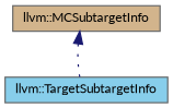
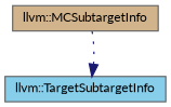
  digraph {
    fontname=Lato
    node [color=gray40 fontname=Lato fontsize=10 shape=record style=filled]
    n1 [fillcolor=tan fontcolor=black height=0.2 label="llvm::MCSubtargetInfo" width=0.4]
    n2 [height=0.2 label="llvm::TargetSubtargetInfo" width=0.4 fillcolor=skyblue]
-   n1 -> n2 [color=midnightblue dir=back fontname=Lato fontsize=10 labelfontname=Helvetica labelfontsize=10 style=dotted]
+   n2 -> n1 [color=midnightblue dir=back fontname=Lato fontsize=10 labelfontname=Helvetica labelfontsize=10 style=dotted]
  }
